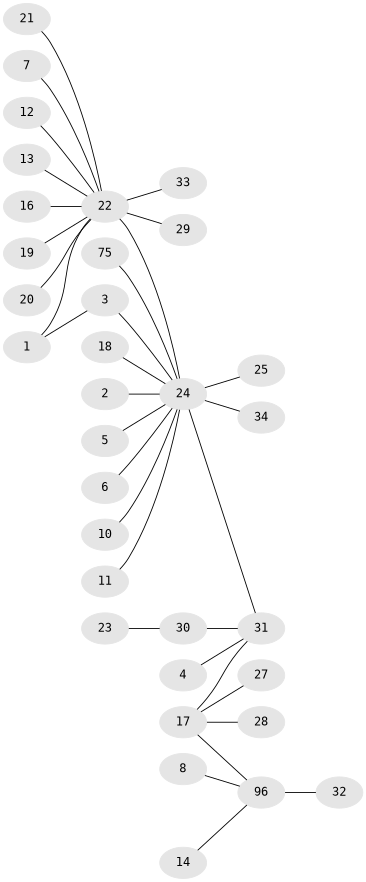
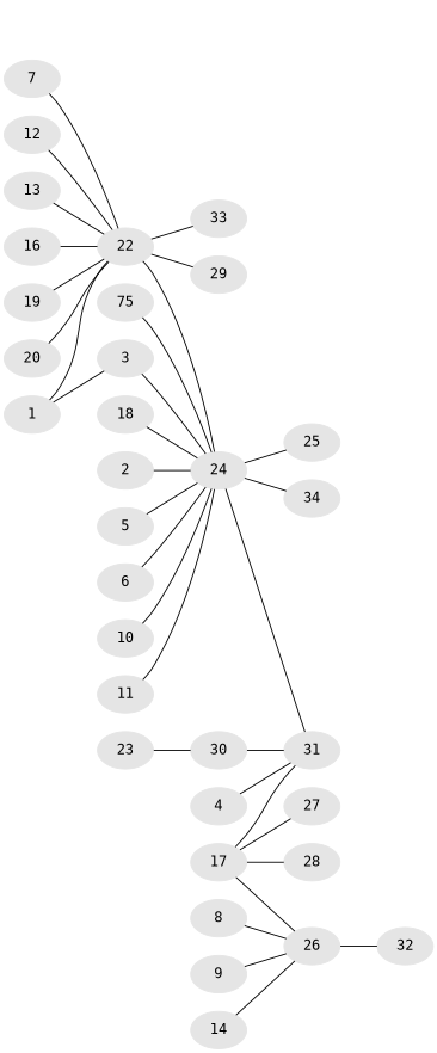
  graph {
    fontname="DejaVu Sans Mono"
    rankdir=LR
    node [color=gray90 fontname="DejaVu Sans Mono" style=filled]
    edge [fontname="DejaVu Sans Mono" weight=1.0]
    1
    22
    3
    24
    29
    33
    31
    25
    34
    2
    4
    5
    6
    7
    8
-   26 [label=96]
+   26
    32
+   9
    10
    11
    12
    13
    14
    n24 [label=75]
    16
    17
    27
    28
    18
    19
    20
-   21
    23
    30
    1 -- 22
    1 -- 3
    22 -- 24 [weight=2.0]
    22 -- 29
    22 -- 33
    3 -- 24
    24 -- 31
    24 -- 25
    24 -- 34
    2 -- 24
    4 -- 31
    5 -- 24
    6 -- 24
    7 -- 22
    8 -- 26
    26 -- 32
+   9 -- 26
    10 -- 24
    11 -- 24
    12 -- 22
    13 -- 22
    14 -- 26
    n24 -- 24
    16 -- 22
    17 -- 31
    17 -- 26
    17 -- 27
    17 -- 28
    18 -- 24
    19 -- 22
    20 -- 22
-   21 -- 22
    23 -- 30 [weight=2.0]
    30 -- 31
  }
